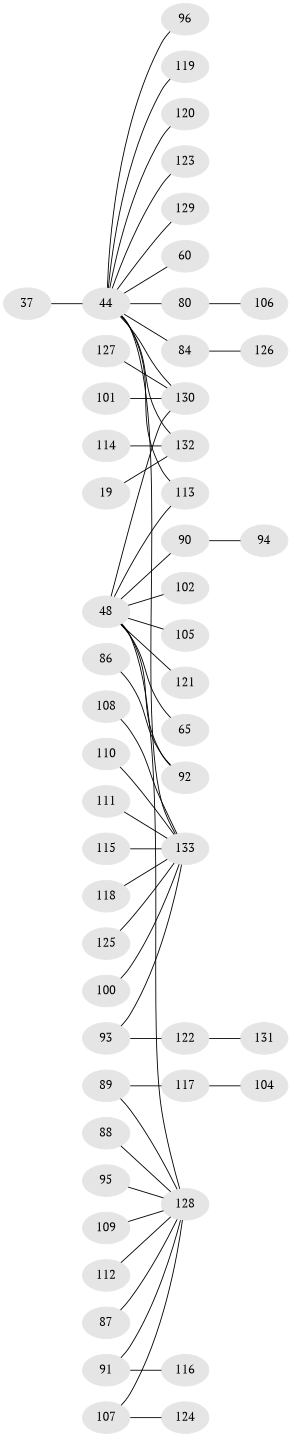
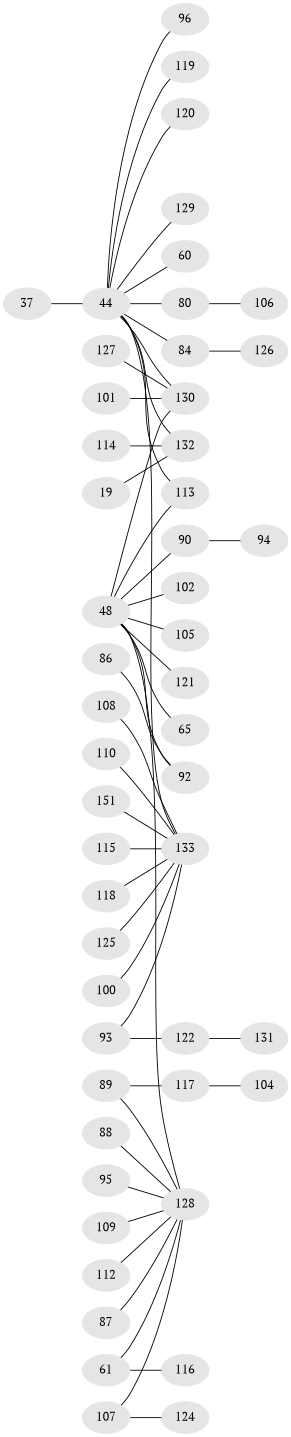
  graph {
    fontname="PT Serif"
    rankdir=LR
    node [color=gray90 fontname="PT Serif" style=filled]
    edge [fontname="PT Serif"]
    37 [super="+18"]
    44 [super="+15+17"]
    60
    80 [super="+72"]
    84
    96
    113 [super="+51+59+66"]
    119
    120 [super="+20+77"]
-   123
    129
    130 [super="+64+71+73+82+79"]
    132 [super="+83"]
    133 [super="+49+98+78"]
    106
    126
    48 [super="+8+10+42+46"]
    65
    90 [super="+67+69"]
    92 [super="+85"]
    102 [super="+61"]
    105
    121
    128 [super="+21+39+47+74+97"]
    94
    86
    87
    88
    89 [super="+75"]
    117
    104
-   91
+   91 [label=61]
    116
    93
    122
    131
    95
    n38 [label=19]
    100 [super="+63"]
    101
    107
    124
    108
    109
    110
-   111
+   111 [label=151]
    112 [super="+56+68+70"]
    114
    115 [super="+57"]
    118
    125
    127
    37 -- 44
    44 -- 60
    44 -- 80 [weight=2]
    44 -- 84
    44 -- 96
    44 -- 113
    44 -- 119
    44 -- 120
-   44 -- 123
    44 -- 129
    44 -- 130
    44 -- 132
    44 -- 133
    80 -- 106
    84 -- 126
    48 -- 113
    48 -- 130
    48 -- 65
    48 -- 90
    48 -- 92
    48 -- 102
    48 -- 105
    48 -- 121
    48 -- 128 [weight=2]
    90 -- 94
    86 -- 92
    87 -- 128
    88 -- 128
    89 -- 128
    89 -- 117
    117 -- 104
    91 -- 128
    91 -- 116
    93 -- 133
    93 -- 122
    122 -- 131
    95 -- 128
    n38 -- 132
    100 -- 133
    101 -- 130
    107 -- 128
    107 -- 124
    108 -- 133
    109 -- 128
    110 -- 133
    111 -- 133
    112 -- 128
    114 -- 132
    115 -- 133
    118 -- 133
    125 -- 133
    127 -- 130
  }
